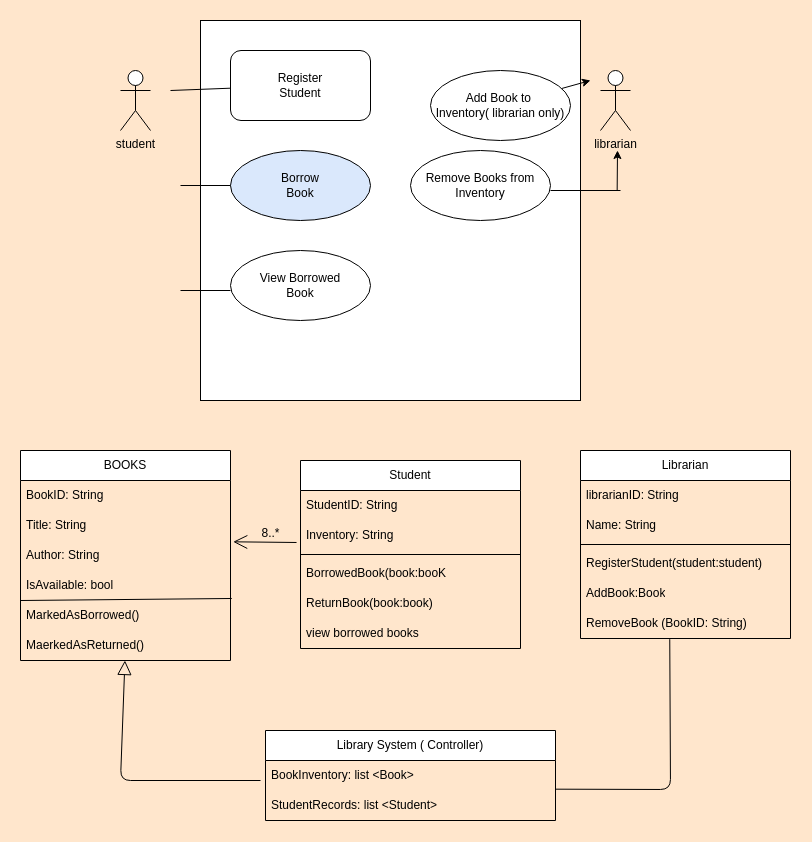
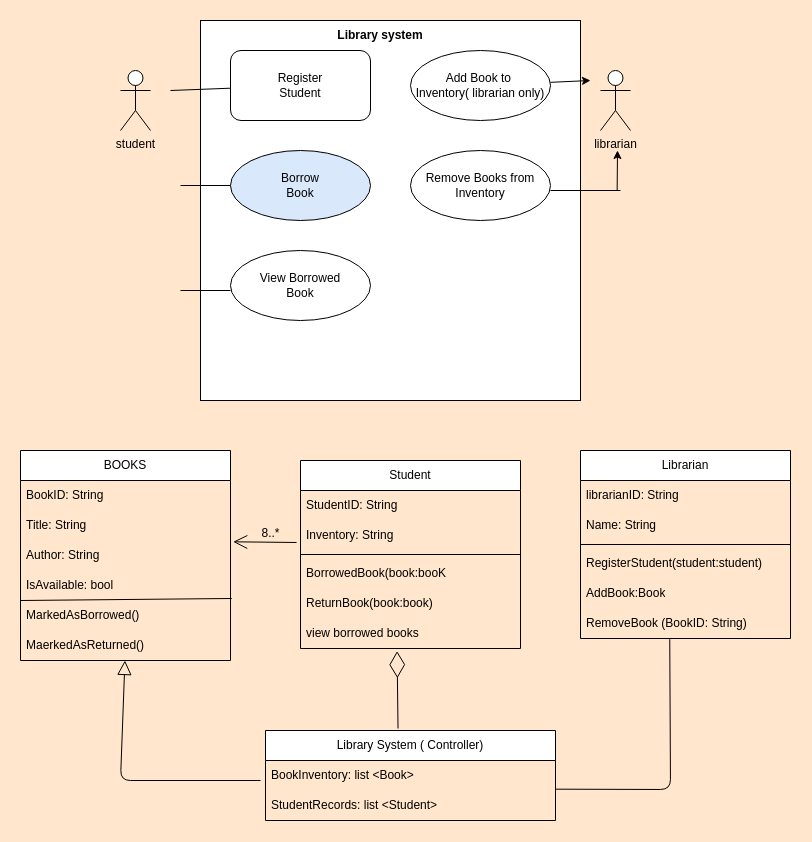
  <mxCell id="0" />
  <mxCell id="1" parent="0" />
  <mxCell id="2" value="" style="whiteSpace=wrap;html=1;aspect=fixed;" parent="1" vertex="1"><mxGeometry x="200" y="20" width="380" height="380" as="geometry" /></mxCell>
  <mxCell id="3" value="Register&lt;div&gt;Student&lt;/div&gt;" style="whiteSpace=wrap;html=1;rounded=1;" parent="1" vertex="1"><mxGeometry x="230" y="50" width="140" height="70" as="geometry" /></mxCell>
  <mxCell id="4" value="Borrow&lt;div&gt;Book&lt;/div&gt;" style="ellipse;whiteSpace=wrap;html=1;fillColor=#dae8fc;" parent="1" vertex="1"><mxGeometry x="230" y="150" width="140" height="70" as="geometry" /></mxCell>
  <mxCell id="5" style="edgeStyle=none;html=1;" parent="1" source="6" edge="1"><mxGeometry relative="1" as="geometry"><mxPoint x="590" y="80" as="targetPoint" /></mxGeometry></mxCell>
- <mxCell id="6" value="Add Book to&amp;nbsp;&lt;div&gt;Inventory( librarian only)&lt;/div&gt;" style="ellipse;whiteSpace=wrap;html=1;" parent="1" vertex="1"><mxGeometry x="430" y="70" width="140" height="70" as="geometry" /></mxCell>
+ <mxCell id="6" value="Add Book to&amp;nbsp;&lt;div&gt;Inventory( librarian only)&lt;/div&gt;" style="ellipse;whiteSpace=wrap;html=1;" parent="1" vertex="1"><mxGeometry x="410" y="50" width="140" height="70" as="geometry" /></mxCell>
  <mxCell id="7" value="View Borrowed&lt;div&gt;Book&lt;/div&gt;" style="ellipse;whiteSpace=wrap;html=1;" parent="1" vertex="1"><mxGeometry x="230" y="250" width="140" height="70" as="geometry" /></mxCell>
  <mxCell id="8" value="Remove Books from&lt;div&gt;Inventory&lt;/div&gt;" style="ellipse;whiteSpace=wrap;html=1;" parent="1" vertex="1"><mxGeometry x="410" y="150" width="140" height="70" as="geometry" /></mxCell>
  <mxCell id="9" value="librarian" style="shape=umlActor;verticalLabelPosition=bottom;verticalAlign=top;html=1;" parent="1" vertex="1"><mxGeometry x="600" y="70" width="30" height="60" as="geometry" /></mxCell>
  <mxCell id="10" value="student" style="shape=umlActor;verticalLabelPosition=bottom;verticalAlign=top;html=1;" parent="1" vertex="1"><mxGeometry x="120" y="70" width="30" height="60" as="geometry" /></mxCell>
  <mxCell id="11" value="" style="endArrow=none;html=1;" parent="1" target="3" edge="1"><mxGeometry width="50" height="50" relative="1" as="geometry"><mxPoint x="170" y="90" as="sourcePoint" /><mxPoint x="390" y="140" as="targetPoint" /><Array as="points" /></mxGeometry></mxCell>
  <mxCell id="12" value="" style="endArrow=none;html=1;" parent="1" source="4" edge="1"><mxGeometry width="50" height="50" relative="1" as="geometry"><mxPoint x="340" y="190" as="sourcePoint" /><mxPoint x="180" y="185" as="targetPoint" /></mxGeometry></mxCell>
  <mxCell id="13" value="" style="endArrow=classic;html=1;" parent="1" edge="1"><mxGeometry width="50" height="50" relative="1" as="geometry"><mxPoint x="616.67" y="190" as="sourcePoint" /><mxPoint x="617" y="150" as="targetPoint" /></mxGeometry></mxCell>
  <mxCell id="14" value="" style="endArrow=none;html=1;" parent="1" edge="1"><mxGeometry width="50" height="50" relative="1" as="geometry"><mxPoint x="550" y="190" as="sourcePoint" /><mxPoint x="620" y="190" as="targetPoint" /></mxGeometry></mxCell>
  <mxCell id="15" value="" style="endArrow=none;html=1;" parent="1" edge="1"><mxGeometry width="50" height="50" relative="1" as="geometry"><mxPoint x="180" y="290" as="sourcePoint" /><mxPoint x="230" y="290" as="targetPoint" /><Array as="points" /></mxGeometry></mxCell>
+ <mxCell id="16" value="&lt;b&gt;Library system&lt;/b&gt;" style="text;html=1;align=center;verticalAlign=middle;whiteSpace=wrap;rounded=0;" parent="1" vertex="1"><mxGeometry x="330" y="20" width="100" height="30" as="geometry" /></mxCell>
  <mxCell id="17" value="BOOKS" style="swimlane;fontStyle=0;childLayout=stackLayout;horizontal=1;startSize=30;horizontalStack=0;resizeParent=1;resizeParentMax=0;resizeLast=0;collapsible=1;marginBottom=0;whiteSpace=wrap;html=1;" parent="1" vertex="1"><mxGeometry x="20" y="450" width="210" height="210" as="geometry"><mxRectangle x="30" y="610" width="60" height="30" as="alternateBounds" /></mxGeometry></mxCell>
  <mxCell id="18" value="BookID: String" style="text;strokeColor=none;fillColor=none;align=left;verticalAlign=middle;spacingLeft=4;spacingRight=4;overflow=hidden;points=[[0,0.5],[1,0.5]];portConstraint=eastwest;rotatable=0;whiteSpace=wrap;html=1;" parent="17" vertex="1"><mxGeometry y="30" width="210" height="30" as="geometry" /></mxCell>
  <mxCell id="19" value="Title: String" style="text;strokeColor=none;fillColor=none;align=left;verticalAlign=middle;spacingLeft=4;spacingRight=4;overflow=hidden;points=[[0,0.5],[1,0.5]];portConstraint=eastwest;rotatable=0;whiteSpace=wrap;html=1;" parent="17" vertex="1"><mxGeometry y="60" width="210" height="30" as="geometry" /></mxCell>
  <mxCell id="20" value="Author: String" style="text;strokeColor=none;fillColor=none;align=left;verticalAlign=middle;spacingLeft=4;spacingRight=4;overflow=hidden;points=[[0,0.5],[1,0.5]];portConstraint=eastwest;rotatable=0;whiteSpace=wrap;html=1;" parent="17" vertex="1"><mxGeometry y="90" width="210" height="30" as="geometry" /></mxCell>
  <mxCell id="21" value="" style="endArrow=none;html=1;entryX=1.006;entryY=-0.067;entryDx=0;entryDy=0;entryPerimeter=0;" parent="17" target="23" edge="1"><mxGeometry width="50" height="50" relative="1" as="geometry"><mxPoint y="150" as="sourcePoint" /><mxPoint x="220" y="150" as="targetPoint" /></mxGeometry></mxCell>
  <mxCell id="22" value="IsAvailable: bool" style="text;strokeColor=none;fillColor=none;align=left;verticalAlign=middle;spacingLeft=4;spacingRight=4;overflow=hidden;points=[[0,0.5],[1,0.5]];portConstraint=eastwest;rotatable=0;whiteSpace=wrap;html=1;" parent="17" vertex="1"><mxGeometry y="120" width="210" height="30" as="geometry" /></mxCell>
  <mxCell id="23" value="MarkedAsBorrowed()" style="text;strokeColor=none;fillColor=none;align=left;verticalAlign=middle;spacingLeft=4;spacingRight=4;overflow=hidden;points=[[0,0.5],[1,0.5]];portConstraint=eastwest;rotatable=0;whiteSpace=wrap;html=1;" parent="17" vertex="1"><mxGeometry y="150" width="210" height="30" as="geometry" /></mxCell>
  <mxCell id="24" value="MaerkedAsReturned()" style="text;strokeColor=none;fillColor=none;align=left;verticalAlign=middle;spacingLeft=4;spacingRight=4;overflow=hidden;points=[[0,0.5],[1,0.5]];portConstraint=eastwest;rotatable=0;whiteSpace=wrap;html=1;" parent="17" vertex="1"><mxGeometry y="180" width="210" height="30" as="geometry" /></mxCell>
  <mxCell id="25" value="Student" style="swimlane;fontStyle=0;childLayout=stackLayout;horizontal=1;startSize=30;horizontalStack=0;resizeParent=1;resizeParentMax=0;resizeLast=0;collapsible=1;marginBottom=0;whiteSpace=wrap;html=1;" parent="1" vertex="1"><mxGeometry x="300" y="460" width="220" height="188" as="geometry"><mxRectangle x="310" y="620" width="80" height="30" as="alternateBounds" /></mxGeometry></mxCell>
  <mxCell id="26" value="StudentID: String" style="text;strokeColor=none;fillColor=none;align=left;verticalAlign=middle;spacingLeft=4;spacingRight=4;overflow=hidden;points=[[0,0.5],[1,0.5]];portConstraint=eastwest;rotatable=0;whiteSpace=wrap;html=1;" parent="25" vertex="1"><mxGeometry y="30" width="220" height="30" as="geometry" /></mxCell>
  <mxCell id="27" value="Inventory: String" style="text;strokeColor=none;fillColor=none;align=left;verticalAlign=middle;spacingLeft=4;spacingRight=4;overflow=hidden;points=[[0,0.5],[1,0.5]];portConstraint=eastwest;rotatable=0;whiteSpace=wrap;html=1;" parent="25" vertex="1"><mxGeometry y="60" width="220" height="30" as="geometry" /></mxCell>
  <mxCell id="28" value="" style="line;strokeWidth=1;fillColor=none;align=left;verticalAlign=middle;spacingTop=-1;spacingLeft=3;spacingRight=3;rotatable=0;labelPosition=right;points=[];portConstraint=eastwest;strokeColor=inherit;" vertex="1" parent="25"><mxGeometry y="90" width="220" height="8" as="geometry" /></mxCell>
  <mxCell id="29" value="BorrowedBook(book:booK" style="text;strokeColor=none;fillColor=none;align=left;verticalAlign=middle;spacingLeft=4;spacingRight=4;overflow=hidden;points=[[0,0.5],[1,0.5]];portConstraint=eastwest;rotatable=0;whiteSpace=wrap;html=1;" parent="25" vertex="1"><mxGeometry y="98" width="220" height="30" as="geometry" /></mxCell>
  <mxCell id="30" value="ReturnBook(book:book)" style="text;strokeColor=none;fillColor=none;align=left;verticalAlign=middle;spacingLeft=4;spacingRight=4;overflow=hidden;points=[[0,0.5],[1,0.5]];portConstraint=eastwest;rotatable=0;whiteSpace=wrap;html=1;" parent="25" vertex="1"><mxGeometry y="128" width="220" height="30" as="geometry" /></mxCell>
  <mxCell id="31" value="view borrowed books" style="text;strokeColor=none;fillColor=none;align=left;verticalAlign=middle;spacingLeft=4;spacingRight=4;overflow=hidden;points=[[0,0.5],[1,0.5]];portConstraint=eastwest;rotatable=0;whiteSpace=wrap;html=1;" parent="25" vertex="1"><mxGeometry y="158" width="220" height="30" as="geometry" /></mxCell>
  <mxCell id="32" value="Librarian" style="swimlane;fontStyle=0;childLayout=stackLayout;horizontal=1;startSize=30;horizontalStack=0;resizeParent=1;resizeParentMax=0;resizeLast=0;collapsible=1;marginBottom=0;whiteSpace=wrap;html=1;" parent="1" vertex="1"><mxGeometry x="580" y="450" width="210" height="188" as="geometry"><mxRectangle x="590" y="610" width="90" height="30" as="alternateBounds" /></mxGeometry></mxCell>
  <mxCell id="33" value="librarianID: String" style="text;strokeColor=none;fillColor=none;align=left;verticalAlign=middle;spacingLeft=4;spacingRight=4;overflow=hidden;points=[[0,0.5],[1,0.5]];portConstraint=eastwest;rotatable=0;whiteSpace=wrap;html=1;" parent="32" vertex="1"><mxGeometry y="30" width="210" height="30" as="geometry" /></mxCell>
  <mxCell id="34" value="Name: String" style="text;strokeColor=none;fillColor=none;align=left;verticalAlign=middle;spacingLeft=4;spacingRight=4;overflow=hidden;points=[[0,0.5],[1,0.5]];portConstraint=eastwest;rotatable=0;whiteSpace=wrap;html=1;" parent="32" vertex="1"><mxGeometry y="60" width="210" height="30" as="geometry" /></mxCell>
  <mxCell id="35" value="" style="line;strokeWidth=1;fillColor=none;align=left;verticalAlign=middle;spacingTop=-1;spacingLeft=3;spacingRight=3;rotatable=0;labelPosition=right;points=[];portConstraint=eastwest;strokeColor=inherit;" vertex="1" parent="32"><mxGeometry y="90" width="210" height="8" as="geometry" /></mxCell>
  <mxCell id="36" value="RegisterStudent(student:student)" style="text;strokeColor=none;fillColor=none;align=left;verticalAlign=middle;spacingLeft=4;spacingRight=4;overflow=hidden;points=[[0,0.5],[1,0.5]];portConstraint=eastwest;rotatable=0;whiteSpace=wrap;html=1;" parent="32" vertex="1"><mxGeometry y="98" width="210" height="30" as="geometry" /></mxCell>
  <mxCell id="37" value="AddBook:Book" style="text;strokeColor=none;fillColor=none;align=left;verticalAlign=middle;spacingLeft=4;spacingRight=4;overflow=hidden;points=[[0,0.5],[1,0.5]];portConstraint=eastwest;rotatable=0;whiteSpace=wrap;html=1;" parent="32" vertex="1"><mxGeometry y="128" width="210" height="30" as="geometry" /></mxCell>
  <mxCell id="38" value="RemoveBook (BookID: String)" style="text;strokeColor=none;fillColor=none;align=left;verticalAlign=middle;spacingLeft=4;spacingRight=4;overflow=hidden;points=[[0,0.5],[1,0.5]];portConstraint=eastwest;rotatable=0;whiteSpace=wrap;html=1;" parent="32" vertex="1"><mxGeometry y="158" width="210" height="30" as="geometry" /></mxCell>
  <mxCell id="39" value="Library System ( Controller)" style="swimlane;fontStyle=0;childLayout=stackLayout;horizontal=1;startSize=30;horizontalStack=0;resizeParent=1;resizeParentMax=0;resizeLast=0;collapsible=1;marginBottom=0;whiteSpace=wrap;html=1;" parent="1" vertex="1"><mxGeometry x="265" y="730" width="290" height="90" as="geometry"><mxRectangle x="275" y="890" width="190" height="30" as="alternateBounds" /></mxGeometry></mxCell>
  <mxCell id="40" value="BookInventory: list &amp;lt;Book&amp;gt;" style="text;strokeColor=none;fillColor=none;align=left;verticalAlign=middle;spacingLeft=4;spacingRight=4;overflow=hidden;points=[[0,0.5],[1,0.5]];portConstraint=eastwest;rotatable=0;whiteSpace=wrap;html=1;" parent="39" vertex="1"><mxGeometry y="30" width="290" height="30" as="geometry" /></mxCell>
  <mxCell id="41" value="StudentRecords: list &amp;lt;Student&amp;gt;" style="text;strokeColor=none;fillColor=none;align=left;verticalAlign=middle;spacingLeft=4;spacingRight=4;overflow=hidden;points=[[0,0.5],[1,0.5]];portConstraint=eastwest;rotatable=0;whiteSpace=wrap;html=1;" parent="39" vertex="1"><mxGeometry y="60" width="290" height="30" as="geometry" /></mxCell>
+ <mxCell id="42" value="" style="endArrow=diamondThin;endFill=0;endSize=24;html=1;entryX=0.439;entryY=1.089;entryDx=0;entryDy=0;entryPerimeter=0;exitX=0.457;exitY=-0.022;exitDx=0;exitDy=0;exitPerimeter=0;" parent="1" source="39" target="31" edge="1"><mxGeometry width="160" relative="1" as="geometry"><mxPoint x="220" y="690" as="sourcePoint" /><mxPoint x="380" y="690" as="targetPoint" /></mxGeometry></mxCell>
  <mxCell id="43" value="" style="edgeStyle=none;html=1;endArrow=block;endFill=0;endSize=12;verticalAlign=bottom;" parent="1" target="24" edge="1"><mxGeometry width="160" relative="1" as="geometry"><mxPoint x="260" y="780" as="sourcePoint" /><mxPoint x="240" y="740" as="targetPoint" /><Array as="points"><mxPoint x="120" y="780" /></Array></mxGeometry></mxCell>
  <mxCell id="44" value="" style="endArrow=none;html=1;entryX=0.425;entryY=1.022;entryDx=0;entryDy=0;entryPerimeter=0;exitX=1.001;exitY=-0.044;exitDx=0;exitDy=0;exitPerimeter=0;" parent="1" source="41" target="38" edge="1"><mxGeometry width="50" height="50" relative="1" as="geometry"><mxPoint x="555" y="810" as="sourcePoint" /><mxPoint x="605" y="760" as="targetPoint" /><Array as="points"><mxPoint x="670" y="789" /></Array></mxGeometry></mxCell>
  <mxCell id="45" value="" style="endArrow=open;endFill=1;endSize=12;html=1;entryX=1.013;entryY=1.044;entryDx=0;entryDy=0;entryPerimeter=0;exitX=-0.018;exitY=0.733;exitDx=0;exitDy=0;exitPerimeter=0;" parent="1" source="27" target="19" edge="1"><mxGeometry width="160" relative="1" as="geometry"><mxPoint x="290" y="541" as="sourcePoint" /><mxPoint x="330" y="549.5" as="targetPoint" /></mxGeometry></mxCell>
  <mxCell id="46" value="8..*" style="text;html=1;align=center;verticalAlign=middle;resizable=0;points=[];autosize=1;strokeColor=none;fillColor=none;" parent="1" vertex="1"><mxGeometry x="250" y="518" width="40" height="30" as="geometry" /></mxCell>
